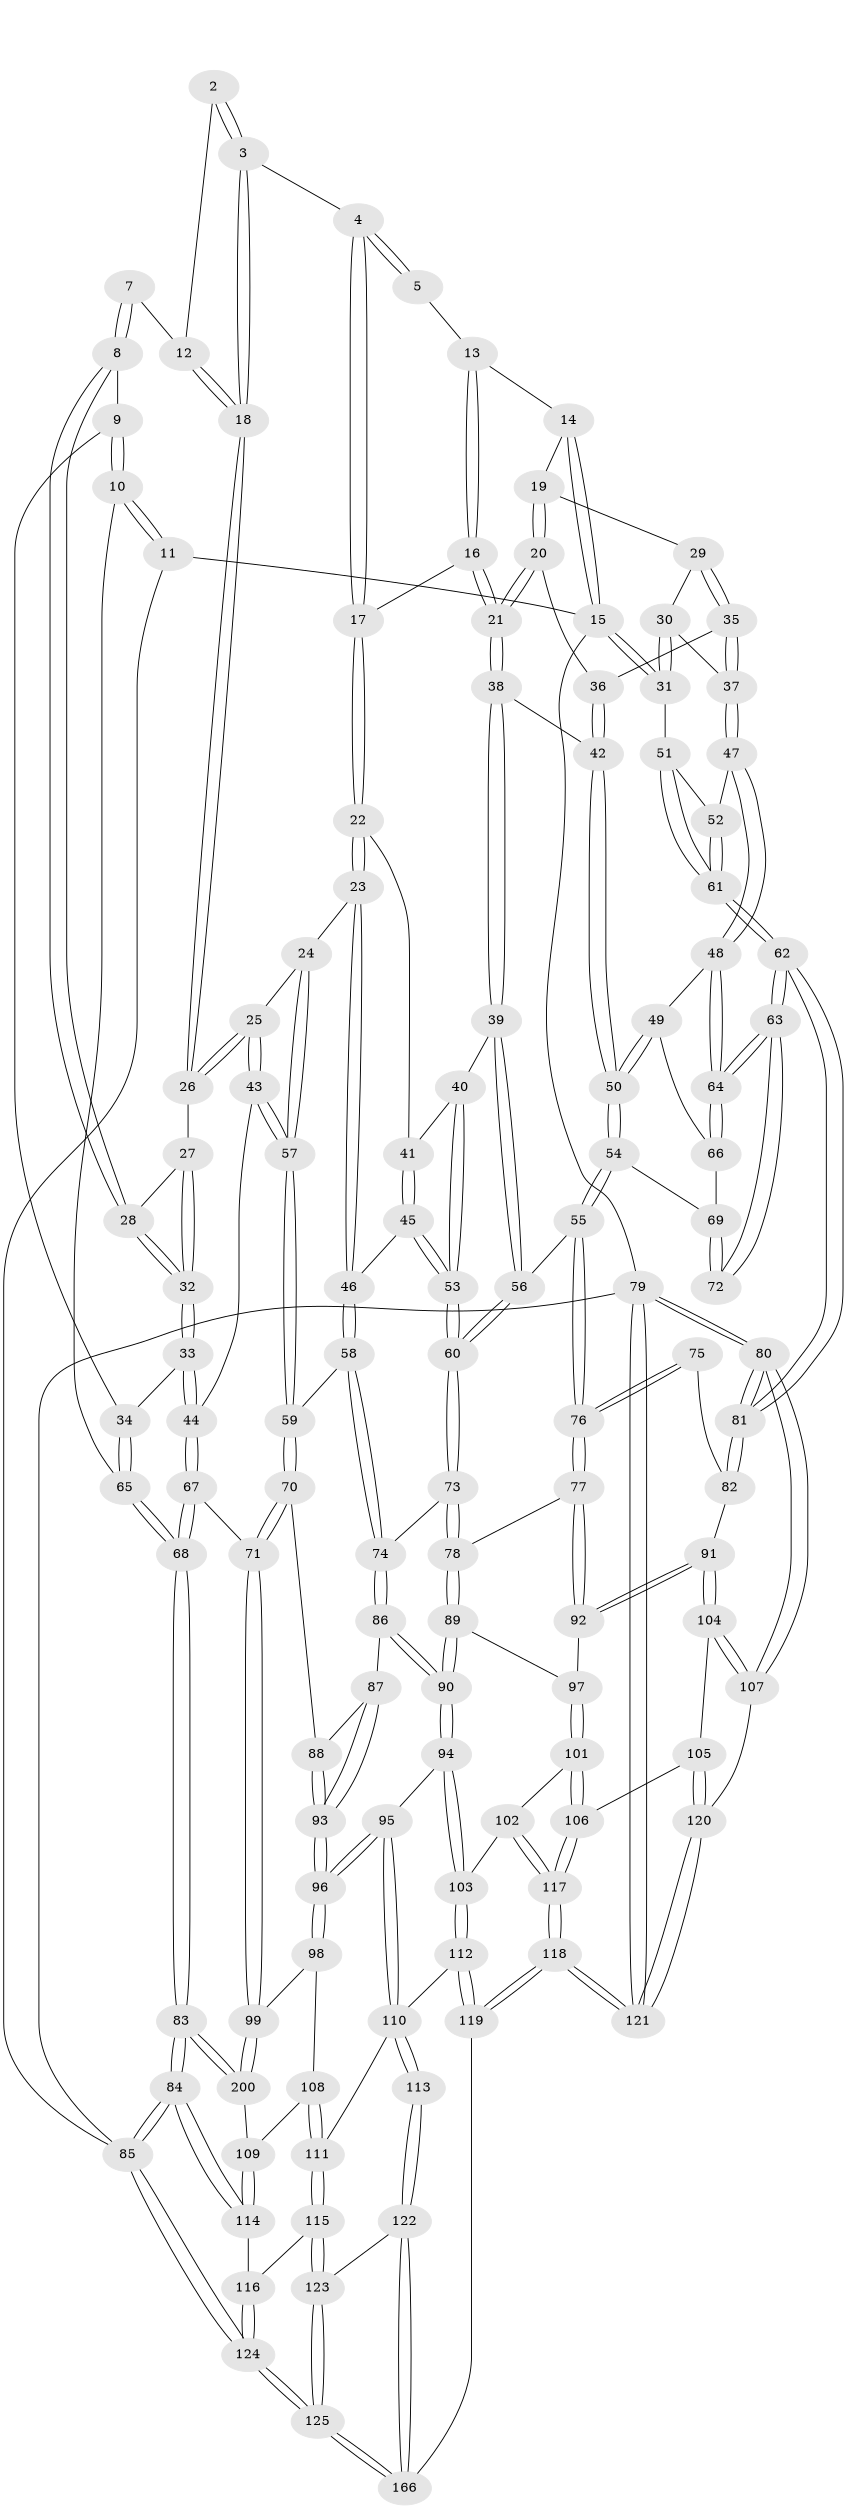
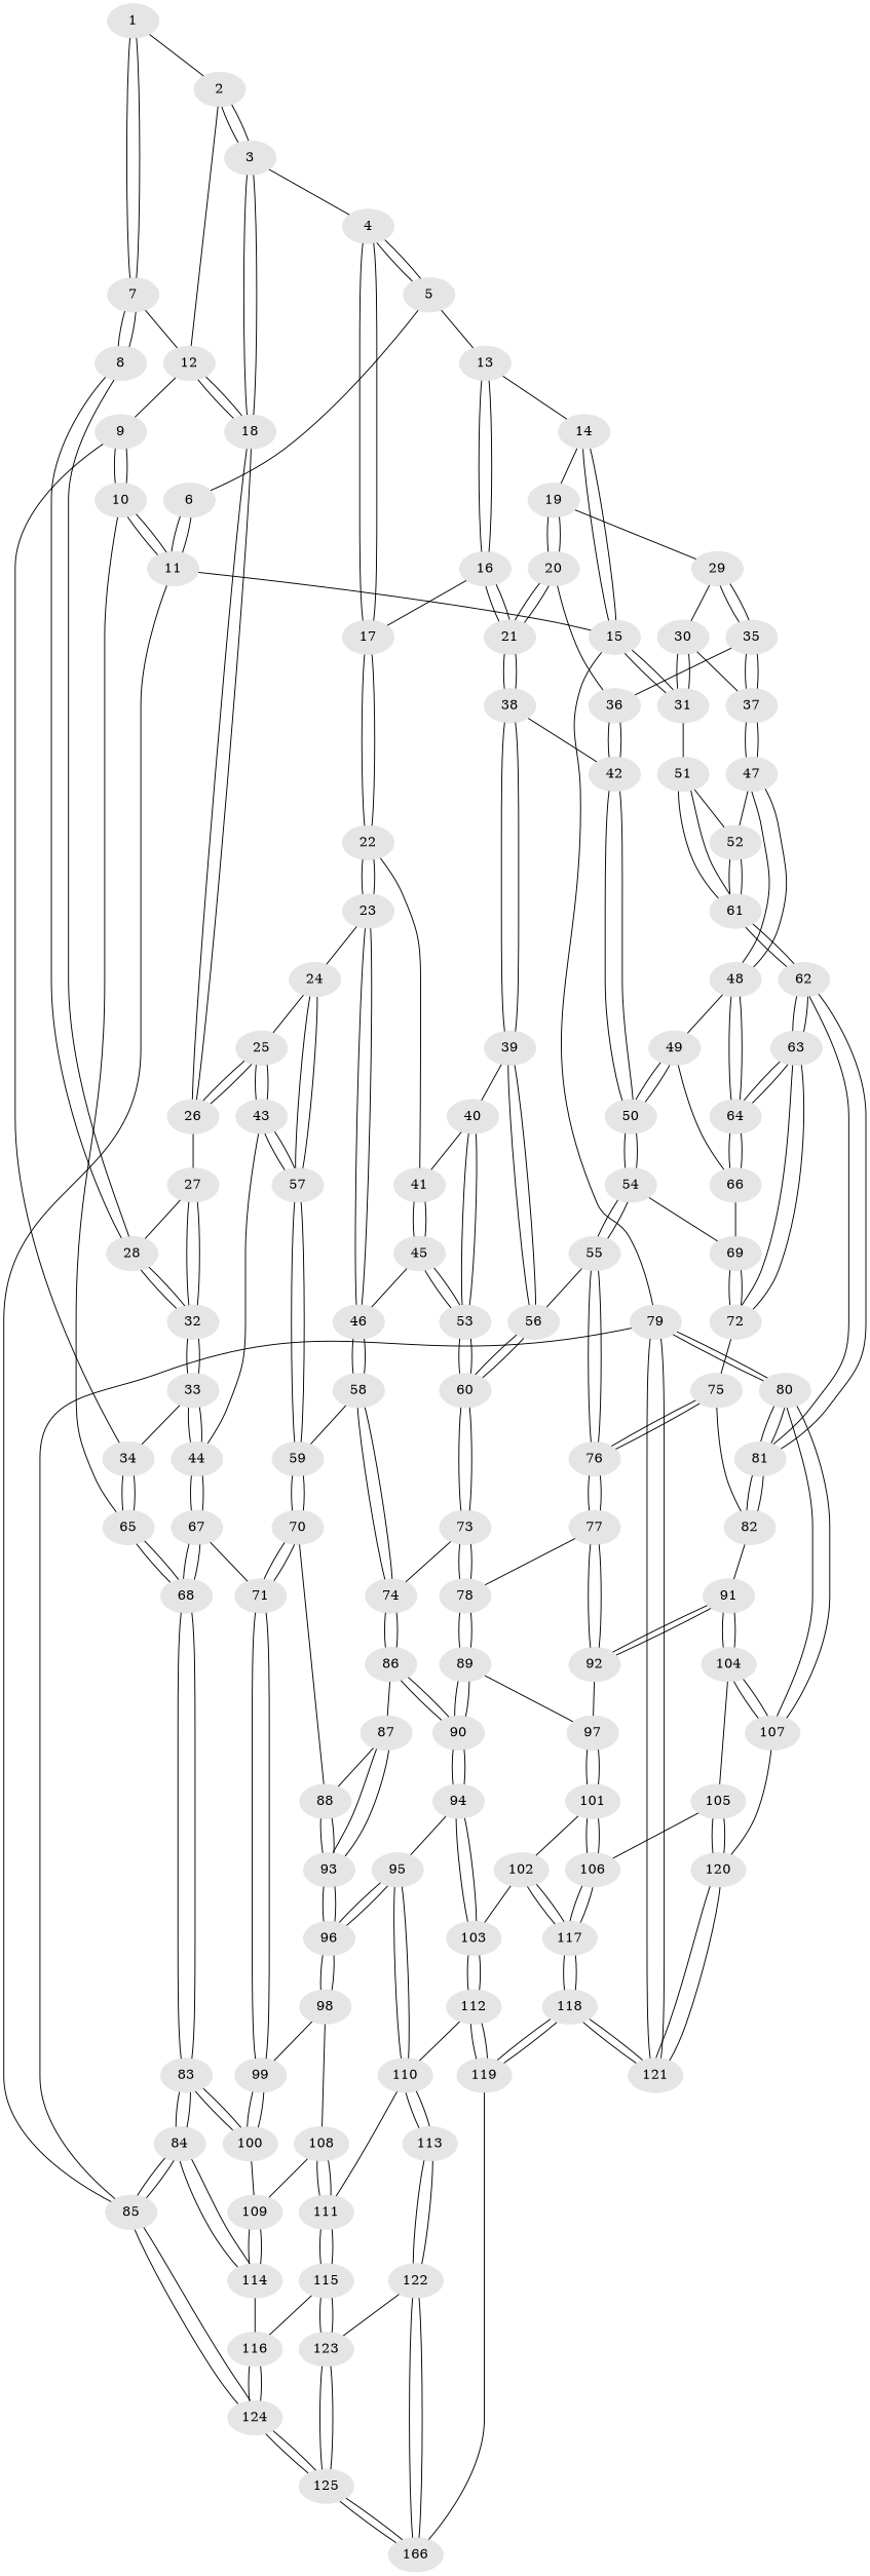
  graph {
    node [color=gray90 style=filled]
+   1
    2
    7
    3
    12
    8
    4
    18
    5
    17
    26
+   6
    13
    22
    11
    14
    16
    15
    85
    9
    28
    10
    34
    32
    65
    68
    31
    79
    124
    19
    21
    20
    29
    51
    80
    121
    38
    23
    41
    27
    36
    30
    35
    42
    39
    24
    46
    45
    25
    57
    58
    43
    59
    44
    33
    37
    47
    52
    61
    67
    50
    48
    40
    56
    53
    60
    54
    71
    74
    49
    64
    66
    69
    55
    62
    73
    76
    72
    77
    70
    86
    88
    78
    63
    81
    82
    75
    83
    99
    84
-   100 [label=200]
+   100
    93
    89
    87
    90
    91
    92
    97
    107
    120
    104
    114
    109
    116
    125
    94
    96
    101
    95
    103
    105
    98
    110
    112
    111
    113
    108
    102
    106
    117
    118
    119
    115
    122
    123
    n126 [label=166]
+   1 -- 2
+   1 -- 7
+   1 -- 7
    2 -- 3
    2 -- 3
    2 -- 12
    7 -- 12
    7 -- 8
    7 -- 8
    3 -- 4
    3 -- 18
    3 -- 18
    12 -- 18
    12 -- 18
-   8 -- 9
+   12 -- 9
    8 -- 28
    8 -- 28
    4 -- 5
    4 -- 5
    4 -- 17
    4 -- 17
    18 -- 26
    18 -- 26
+   5 -- 6
    5 -- 13
    17 -- 22
    17 -- 22
    26 -- 27
+   6 -- 11
+   6 -- 11
    13 -- 14
    13 -- 16
    13 -- 16
    22 -- 23
    22 -- 23
    22 -- 41
    11 -- 15
    11 -- 85
    14 -- 15
    14 -- 15
    14 -- 19
    16 -- 17
    16 -- 21
    16 -- 21
    15 -- 31
    15 -- 31
    15 -- 79
    85 -- 124
    85 -- 124
    9 -- 10
    9 -- 10
    9 -- 34
    28 -- 32
    28 -- 32
    10 -- 11
    10 -- 11
    10 -- 65
    34 -- 65
    34 -- 65
    32 -- 33
    32 -- 33
    65 -- 68
    65 -- 68
    68 -- 83
    68 -- 83
    31 -- 51
    79 -- 85
    79 -- 80
    79 -- 80
    79 -- 121
    79 -- 121
    124 -- 125
    124 -- 125
    19 -- 20
    19 -- 20
    19 -- 29
    21 -- 38
    21 -- 38
    20 -- 21
    20 -- 21
    20 -- 36
    29 -- 30
    29 -- 35
    29 -- 35
    51 -- 52
    51 -- 61
    51 -- 61
    80 -- 81
    80 -- 81
    80 -- 107
    80 -- 107
    38 -- 42
    38 -- 39
    38 -- 39
    23 -- 24
    23 -- 46
    23 -- 46
    41 -- 45
    41 -- 45
    27 -- 28
    27 -- 32
    27 -- 32
    36 -- 42
    36 -- 42
    30 -- 31
    30 -- 31
    30 -- 37
    35 -- 36
    35 -- 37
    35 -- 37
    42 -- 50
    42 -- 50
    39 -- 40
    39 -- 56
    39 -- 56
    24 -- 25
    24 -- 57
    24 -- 57
    46 -- 58
    46 -- 58
    45 -- 46
    45 -- 53
    45 -- 53
    25 -- 26
    25 -- 26
    25 -- 43
    25 -- 43
    57 -- 59
    57 -- 59
    58 -- 59
    58 -- 74
    58 -- 74
    43 -- 57
    43 -- 57
    43 -- 44
    59 -- 70
    59 -- 70
    44 -- 67
    44 -- 67
    33 -- 34
    33 -- 44
    33 -- 44
    37 -- 47
    37 -- 47
    47 -- 52
    47 -- 48
    47 -- 48
    52 -- 61
    52 -- 61
    61 -- 62
    61 -- 62
    67 -- 68
    67 -- 68
    67 -- 71
    50 -- 54
    50 -- 54
    48 -- 49
    48 -- 64
    48 -- 64
    40 -- 41
    40 -- 53
    40 -- 53
    56 -- 60
    56 -- 60
    53 -- 60
    53 -- 60
    60 -- 73
    60 -- 73
    54 -- 69
    54 -- 55
    54 -- 55
    71 -- 99
    71 -- 99
    74 -- 86
    74 -- 86
    49 -- 50
    49 -- 50
    49 -- 66
    64 -- 66
    64 -- 66
    66 -- 69
    69 -- 72
    69 -- 72
    55 -- 56
    55 -- 76
    55 -- 76
    62 -- 63
    62 -- 63
    62 -- 81
    62 -- 81
    73 -- 74
    73 -- 78
    73 -- 78
    76 -- 77
    76 -- 77
+   72 -- 75
    77 -- 78
    77 -- 92
    77 -- 92
    70 -- 71
    70 -- 71
    70 -- 88
    86 -- 87
    86 -- 90
    86 -- 90
    88 -- 93
    88 -- 93
    78 -- 89
    78 -- 89
    63 -- 64
    63 -- 64
    63 -- 72
    63 -- 72
    81 -- 82
    81 -- 82
    82 -- 91
    75 -- 76
    75 -- 76
    75 -- 82
    83 -- 84
    83 -- 84
    83 -- 100
    83 -- 100
    99 -- 100
    99 -- 100
    84 -- 85
    84 -- 85
    84 -- 114
    84 -- 114
    100 -- 109
    93 -- 96
    93 -- 96
    89 -- 90
    89 -- 90
    89 -- 97
    87 -- 88
    87 -- 93
    87 -- 93
    90 -- 94
    90 -- 94
    91 -- 92
    91 -- 92
    91 -- 104
    91 -- 104
    92 -- 97
    97 -- 101
    97 -- 101
    107 -- 120
    120 -- 121
    120 -- 121
    104 -- 107
    104 -- 107
    104 -- 105
    114 -- 116
    109 -- 114
    109 -- 114
    116 -- 124
    116 -- 124
    125 -- n126
    125 -- n126
    94 -- 95
    94 -- 103
    94 -- 103
    96 -- 98
    96 -- 98
    101 -- 102
    101 -- 106
    101 -- 106
    95 -- 96
    95 -- 96
    95 -- 110
    95 -- 110
    103 -- 112
    103 -- 112
    105 -- 120
    105 -- 120
    105 -- 106
    98 -- 99
    98 -- 108
    110 -- 111
    110 -- 113
    110 -- 113
    112 -- 110
    112 -- 119
    112 -- 119
    111 -- 115
    111 -- 115
    113 -- 122
    113 -- 122
    108 -- 109
    108 -- 111
    108 -- 111
    102 -- 103
    102 -- 117
    102 -- 117
    106 -- 117
    106 -- 117
    117 -- 118
    117 -- 118
    118 -- 121
    118 -- 121
    118 -- 119
    118 -- 119
    119 -- n126
    115 -- 116
    115 -- 123
    115 -- 123
    122 -- 123
    122 -- n126
    122 -- n126
    123 -- 125
    123 -- 125
  }
